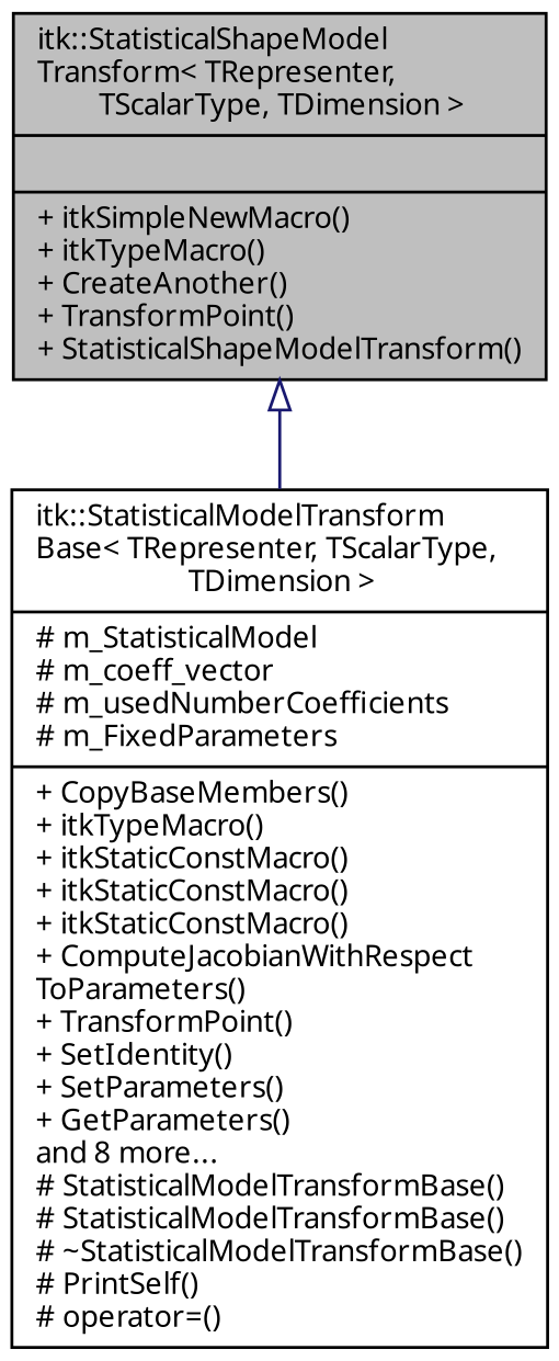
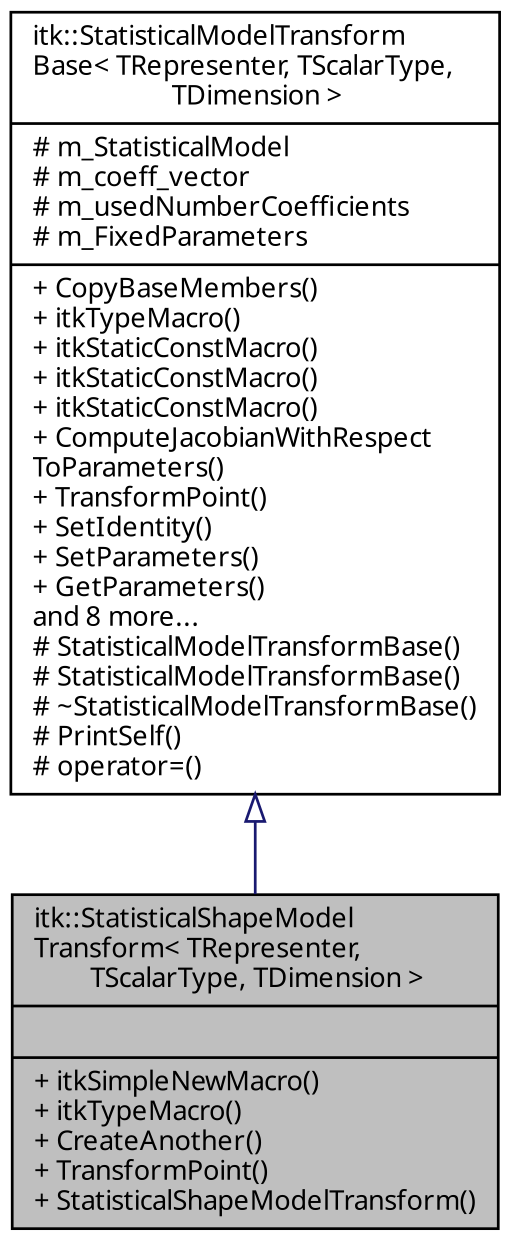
  digraph {
    node [color=black fontname="FreeSans.ttf" fontsize=10 shape=record style=filled]
    n1 [fillcolor=grey75 fontcolor=black height=0.2 label="{itk::StatisticalShapeModel\lTransform\< TRepresenter,\l TScalarType, TDimension \>\n||+ itkSimpleNewMacro()\l+ itkTypeMacro()\l+ CreateAnother()\l+ TransformPoint()\l+ StatisticalShapeModelTransform()\l}" width=0.4]
    n2 [fillcolor=white height=0.2 label="{itk::StatisticalModelTransform\lBase\< TRepresenter, TScalarType,\l TDimension \>\n|# m_StatisticalModel\l# m_coeff_vector\l# m_usedNumberCoefficients\l# m_FixedParameters\l|+ CopyBaseMembers()\l+ itkTypeMacro()\l+ itkStaticConstMacro()\l+ itkStaticConstMacro()\l+ itkStaticConstMacro()\l+ ComputeJacobianWithRespect\lToParameters()\l+ TransformPoint()\l+ SetIdentity()\l+ SetParameters()\l+ GetParameters()\land 8 more...\l# StatisticalModelTransformBase()\l# StatisticalModelTransformBase()\l# ~StatisticalModelTransformBase()\l# PrintSelf()\l# operator=()\l}" width=0.4]
-   n1 -> n2 [arrowtail=onormal color=midnightblue dir=back fontname="FreeSans.ttf" fontsize=10 labelfontname="FreeSans.ttf" labelfontsize=10 style=solid]
+   n2 -> n1 [arrowtail=onormal color=midnightblue dir=back fontname="FreeSans.ttf" fontsize=10 labelfontname="FreeSans.ttf" labelfontsize=10 style=solid]
  }
